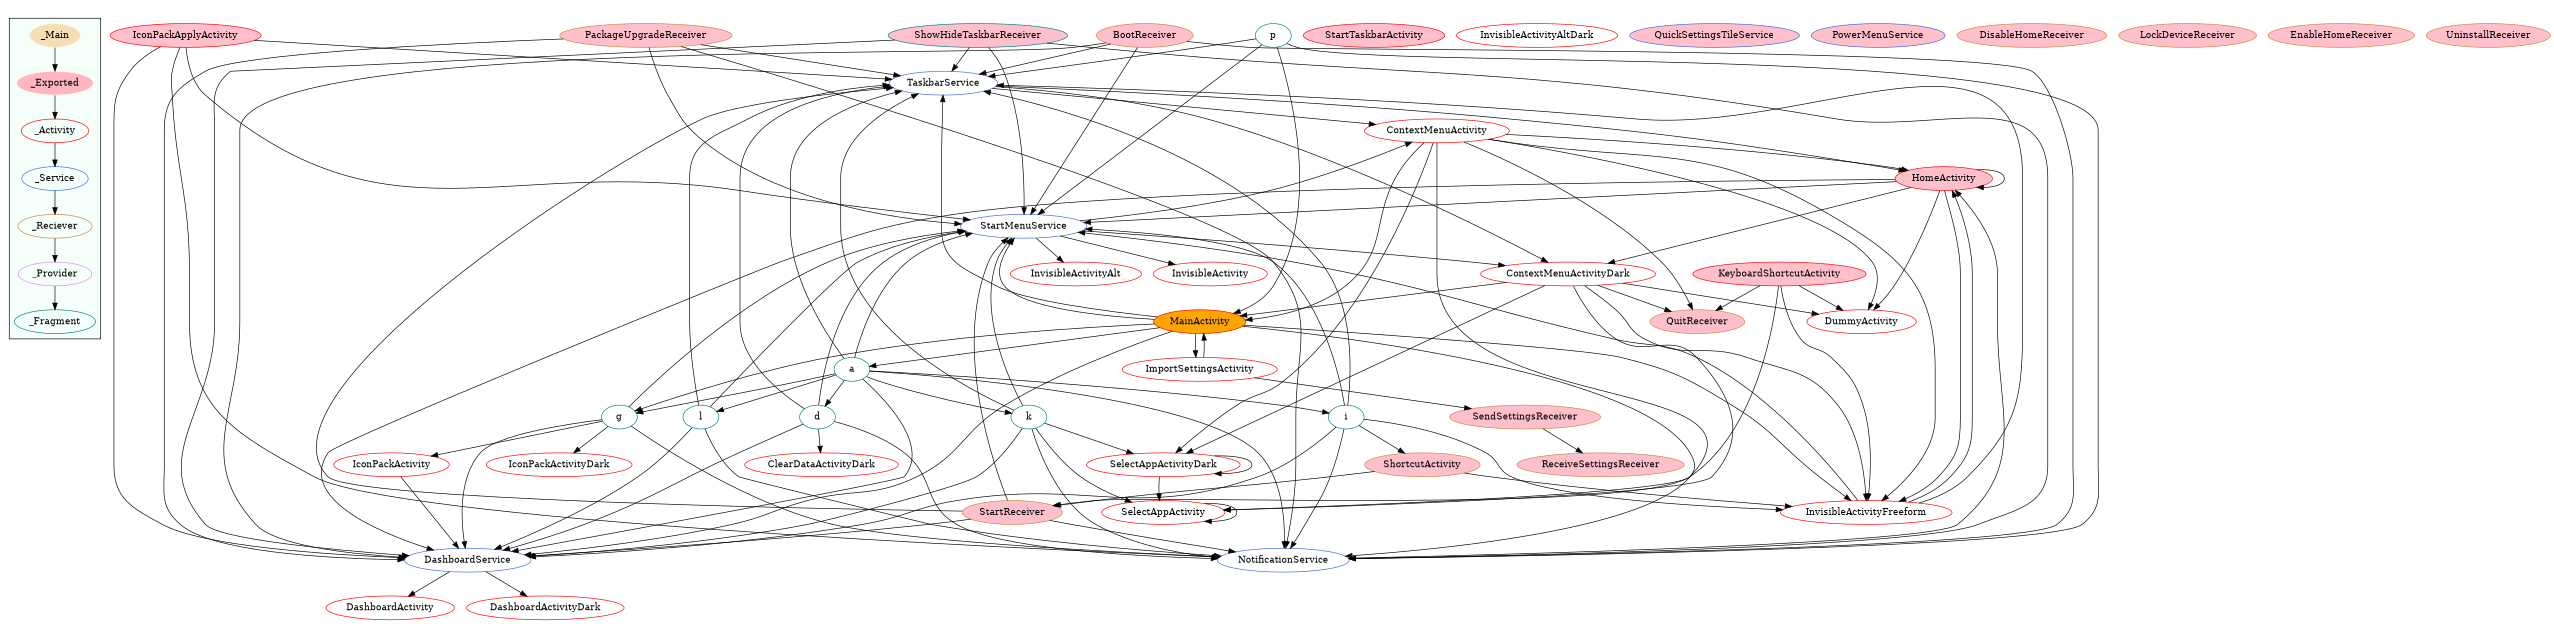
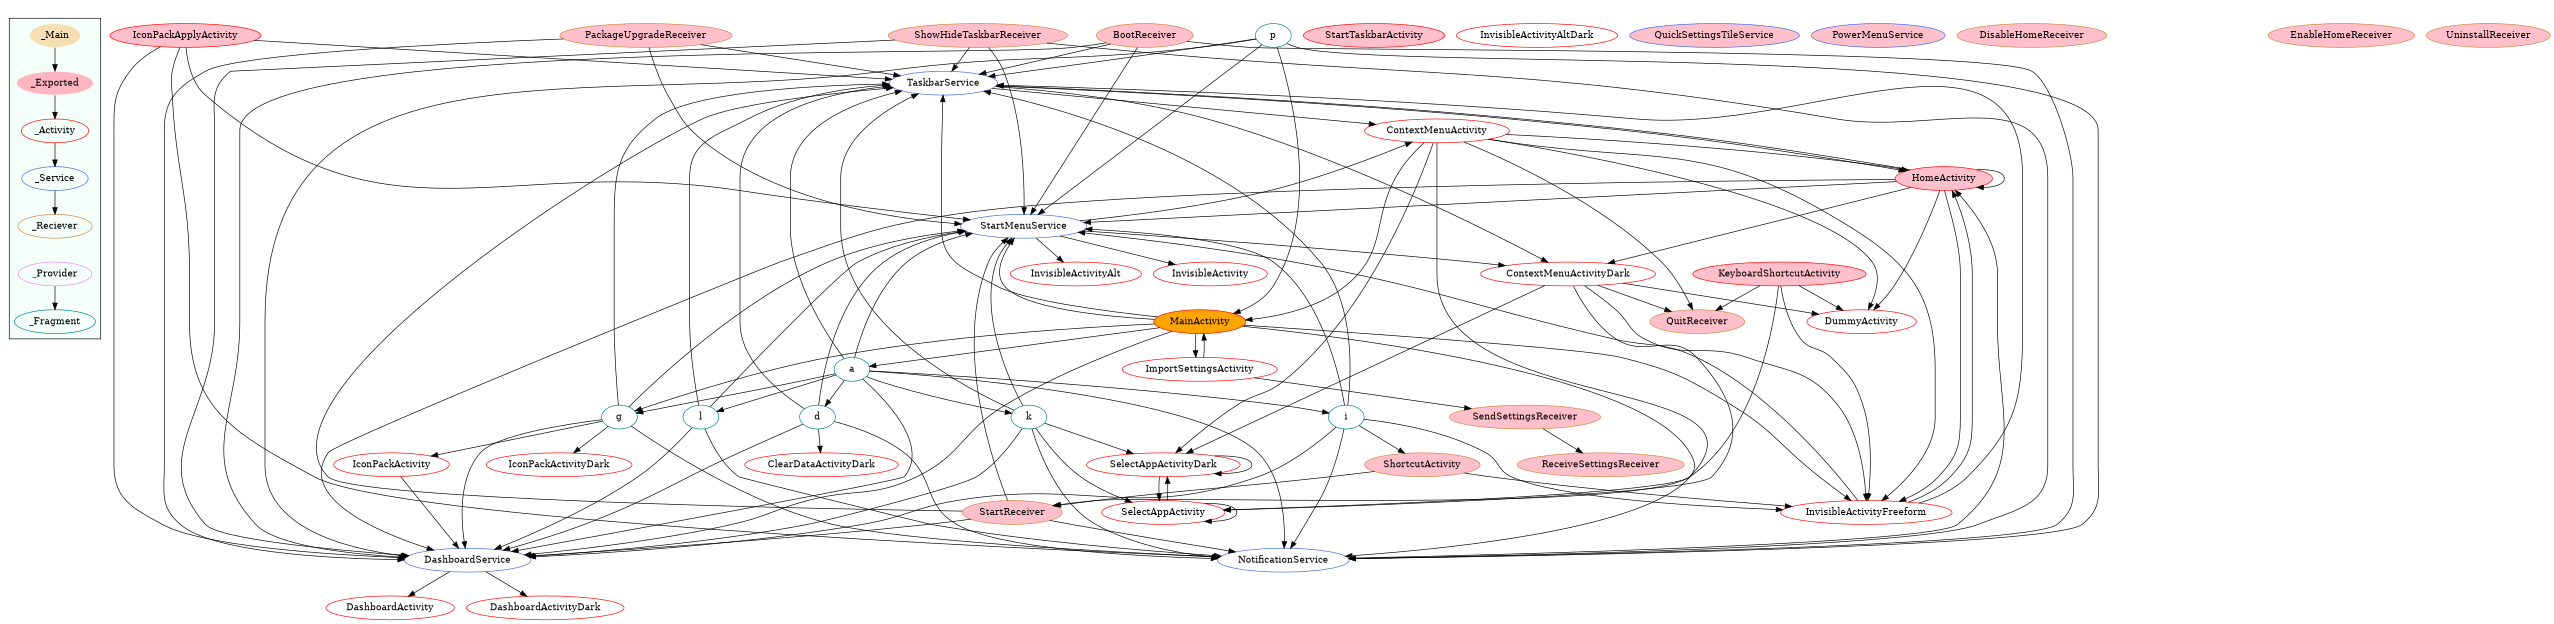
  digraph {
    node [color=red]
    _Activity
    _Service [color=royalblue]
    _Reciever [color=peru]
    _Provider [color=violet]
    _Fragment [color=teal]
    _Main [color=mintcream fillcolor=wheat style=filled]
    _Exported [color=mintcream fillcolor=lightpink style=filled]
    IconPackApplyActivity [fillcolor=pink style=filled]
    TaskbarService [color=royalblue]
    DashboardService [color=royalblue]
    StartMenuService [color=royalblue]
    NotificationService [color=royalblue]
    ContextMenuActivity
    HomeActivity [fillcolor=pink style=filled]
    ContextMenuActivityDark
    DashboardActivity
    DashboardActivityDark
    InvisibleActivityAlt
    InvisibleActivity
    SelectAppActivityDark
    SelectAppActivity
    MainActivity [fillcolor=orange style=filled]
    InvisibleActivityFreeform
    DummyActivity
    QuitReceiver [color=peru fillcolor=pink style=filled]
    ImportSettingsActivity
    a [color=teal]
    g [color=teal]
    SendSettingsReceiver [color=peru fillcolor=pink style=filled]
    k [color=teal]
    l [color=teal]
    d [color=teal]
    i [color=teal]
    IconPackActivity
    IconPackActivityDark
    StartTaskbarActivity [fillcolor=pink style=filled]
    KeyboardShortcutActivity [fillcolor=pink style=filled]
    StartReceiver [color=peru fillcolor=pink style=filled]
    ShortcutActivity [color=peru fillcolor=pink style=filled]
    InvisibleActivityAltDark
    ReceiveSettingsReceiver [color=peru fillcolor=pink style=filled]
    QuickSettingsTileService [color=royalblue fillcolor=pink style=filled]
    PowerMenuService [color=royalblue fillcolor=pink style=filled]
    DisableHomeReceiver [color=peru fillcolor=pink style=filled]
    PackageUpgradeReceiver [color=peru fillcolor=pink style=filled]
-   LockDeviceReceiver [color=peru fillcolor=pink style=filled]
    EnableHomeReceiver [color=peru fillcolor=pink style=filled]
-   ShowHideTaskbarReceiver [color=teal fillcolor=pink style=filled]
+   ShowHideTaskbarReceiver [color=peru fillcolor=pink style=filled]
    BootReceiver [color=peru fillcolor=pink style=filled]
    UninstallReceiver [color=peru fillcolor=pink style=filled]
    p [color=teal]
    ClearDataActivityDark
    subgraph cluster_1 {
      bgcolor=mintcream
      _Activity
      _Service
      _Reciever
      _Provider
      _Fragment
      _Main
      _Exported
    }
    _Activity -> _Service
    _Service -> _Reciever
-   _Reciever -> _Provider
    _Provider -> _Fragment
    _Main -> _Exported
    _Exported -> _Activity
    IconPackApplyActivity -> TaskbarService
    IconPackApplyActivity -> DashboardService
    IconPackApplyActivity -> StartMenuService
    IconPackApplyActivity -> NotificationService
    TaskbarService -> ContextMenuActivity
    TaskbarService -> HomeActivity
    TaskbarService -> ContextMenuActivityDark
    DashboardService -> DashboardActivity
    DashboardService -> DashboardActivityDark
    StartMenuService -> ContextMenuActivity
    StartMenuService -> ContextMenuActivityDark
    StartMenuService -> InvisibleActivityAlt
    StartMenuService -> InvisibleActivity
    NotificationService -> HomeActivity
    ContextMenuActivity -> HomeActivity
    ContextMenuActivity -> SelectAppActivityDark
    ContextMenuActivity -> SelectAppActivity
    ContextMenuActivity -> MainActivity
    ContextMenuActivity -> InvisibleActivityFreeform
    ContextMenuActivity -> DummyActivity
    ContextMenuActivity -> QuitReceiver
+   HomeActivity -> TaskbarService
    HomeActivity -> DashboardService
    HomeActivity -> StartMenuService
    HomeActivity -> HomeActivity
    HomeActivity -> ContextMenuActivityDark
    HomeActivity -> InvisibleActivityFreeform
    HomeActivity -> DummyActivity
    ContextMenuActivityDark -> SelectAppActivityDark
    ContextMenuActivityDark -> SelectAppActivity
-   ContextMenuActivityDark -> MainActivity
    ContextMenuActivityDark -> InvisibleActivityFreeform
    ContextMenuActivityDark -> DummyActivity
    ContextMenuActivityDark -> QuitReceiver
    SelectAppActivityDark -> SelectAppActivityDark
    SelectAppActivityDark -> SelectAppActivity
+   SelectAppActivity -> SelectAppActivityDark
    SelectAppActivity -> SelectAppActivity
    MainActivity -> TaskbarService
    MainActivity -> DashboardService
    MainActivity -> StartMenuService
    MainActivity -> NotificationService
    MainActivity -> InvisibleActivityFreeform
    MainActivity -> ImportSettingsActivity
    MainActivity -> a
    MainActivity -> g
    InvisibleActivityFreeform -> TaskbarService
    InvisibleActivityFreeform -> StartMenuService
    InvisibleActivityFreeform -> HomeActivity
    ImportSettingsActivity -> MainActivity
    ImportSettingsActivity -> SendSettingsReceiver
    a -> TaskbarService
    a -> DashboardService
    a -> StartMenuService
    a -> NotificationService
    a -> g
    a -> k
    a -> l
    a -> d
    a -> i
+   g -> TaskbarService
    g -> DashboardService
    g -> StartMenuService
    g -> NotificationService
    g -> IconPackActivity
    g -> IconPackActivityDark
    SendSettingsReceiver -> ReceiveSettingsReceiver
    k -> TaskbarService
    k -> DashboardService
    k -> StartMenuService
    k -> NotificationService
    k -> SelectAppActivityDark
    k -> SelectAppActivity
    l -> TaskbarService
    l -> DashboardService
    l -> StartMenuService
    l -> NotificationService
    d -> TaskbarService
    d -> DashboardService
    d -> StartMenuService
    d -> NotificationService
    d -> ClearDataActivityDark
    i -> TaskbarService
    i -> DashboardService
    i -> StartMenuService
    i -> NotificationService
    i -> InvisibleActivityFreeform
    i -> ShortcutActivity
    IconPackActivity -> DashboardService
    KeyboardShortcutActivity -> InvisibleActivityFreeform
    KeyboardShortcutActivity -> DummyActivity
    KeyboardShortcutActivity -> QuitReceiver
    KeyboardShortcutActivity -> StartReceiver
    StartReceiver -> TaskbarService
    StartReceiver -> DashboardService
    StartReceiver -> StartMenuService
    StartReceiver -> NotificationService
    ShortcutActivity -> InvisibleActivityFreeform
    ShortcutActivity -> StartReceiver
    PackageUpgradeReceiver -> TaskbarService
    PackageUpgradeReceiver -> DashboardService
    PackageUpgradeReceiver -> StartMenuService
-   PackageUpgradeReceiver -> NotificationService
    ShowHideTaskbarReceiver -> TaskbarService
    ShowHideTaskbarReceiver -> DashboardService
    ShowHideTaskbarReceiver -> StartMenuService
    ShowHideTaskbarReceiver -> NotificationService
    BootReceiver -> TaskbarService
    BootReceiver -> DashboardService
    BootReceiver -> StartMenuService
    BootReceiver -> NotificationService
    p -> TaskbarService
+   p -> DashboardService
    p -> StartMenuService
    p -> NotificationService
    p -> MainActivity
  }
